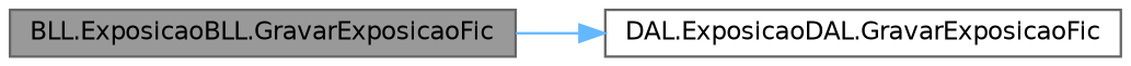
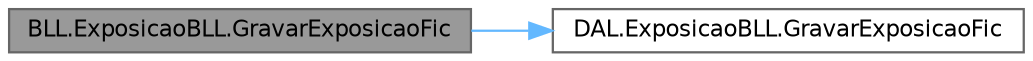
  digraph {
    rankdir=LR
    node [fontname=Helvetica fontsize=10 shape=box style=filled]
    n1 [color=gray40 fillcolor=grey60 fontcolor=black height=0.2 label="BLL.ExposicaoBLL.GravarExposicaoFic" width=0.4]
-   n2 [color=grey40 fillcolor=white height=0.2 label="DAL.ExposicaoDAL.GravarExposicaoFic" width=0.4]
+   n2 [color=grey40 fillcolor=white height=0.2 label="DAL.ExposicaoBLL.GravarExposicaoFic" width=0.4]
    n1 -> n2 [color=steelblue1 fontname=Helvetica fontsize=10 labelfontname=Helvetica labelfontsize=10 style=solid]
  }
